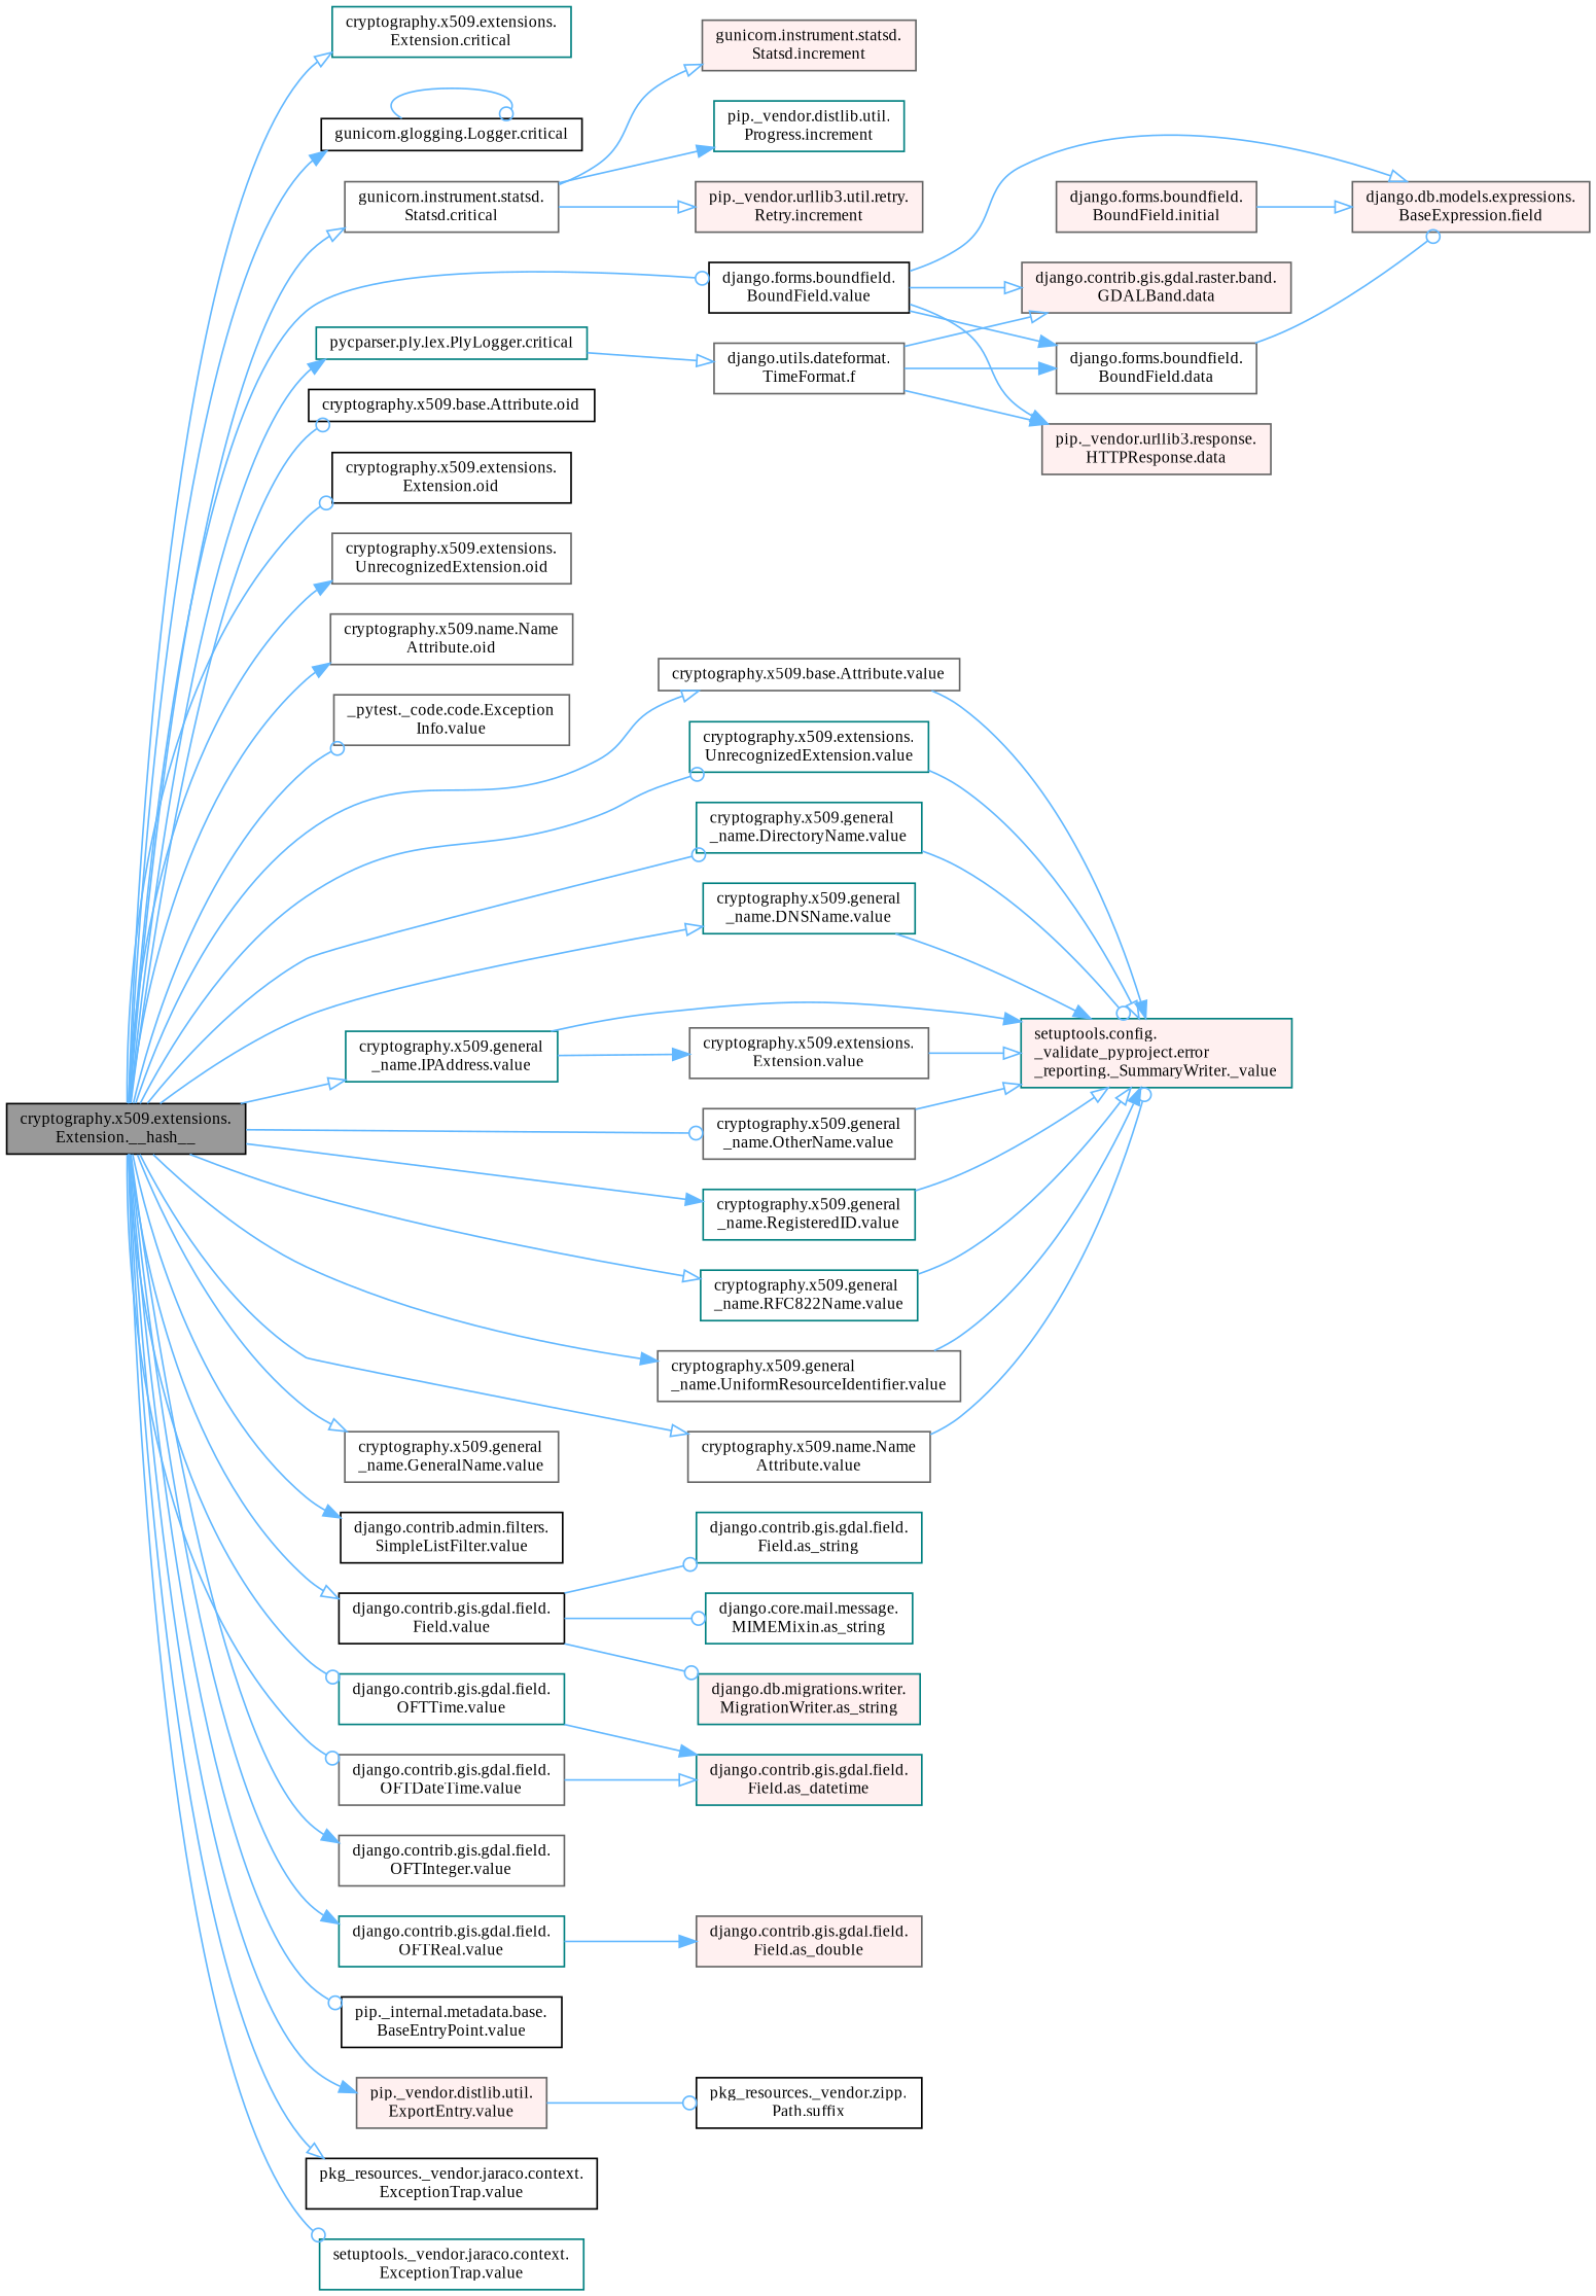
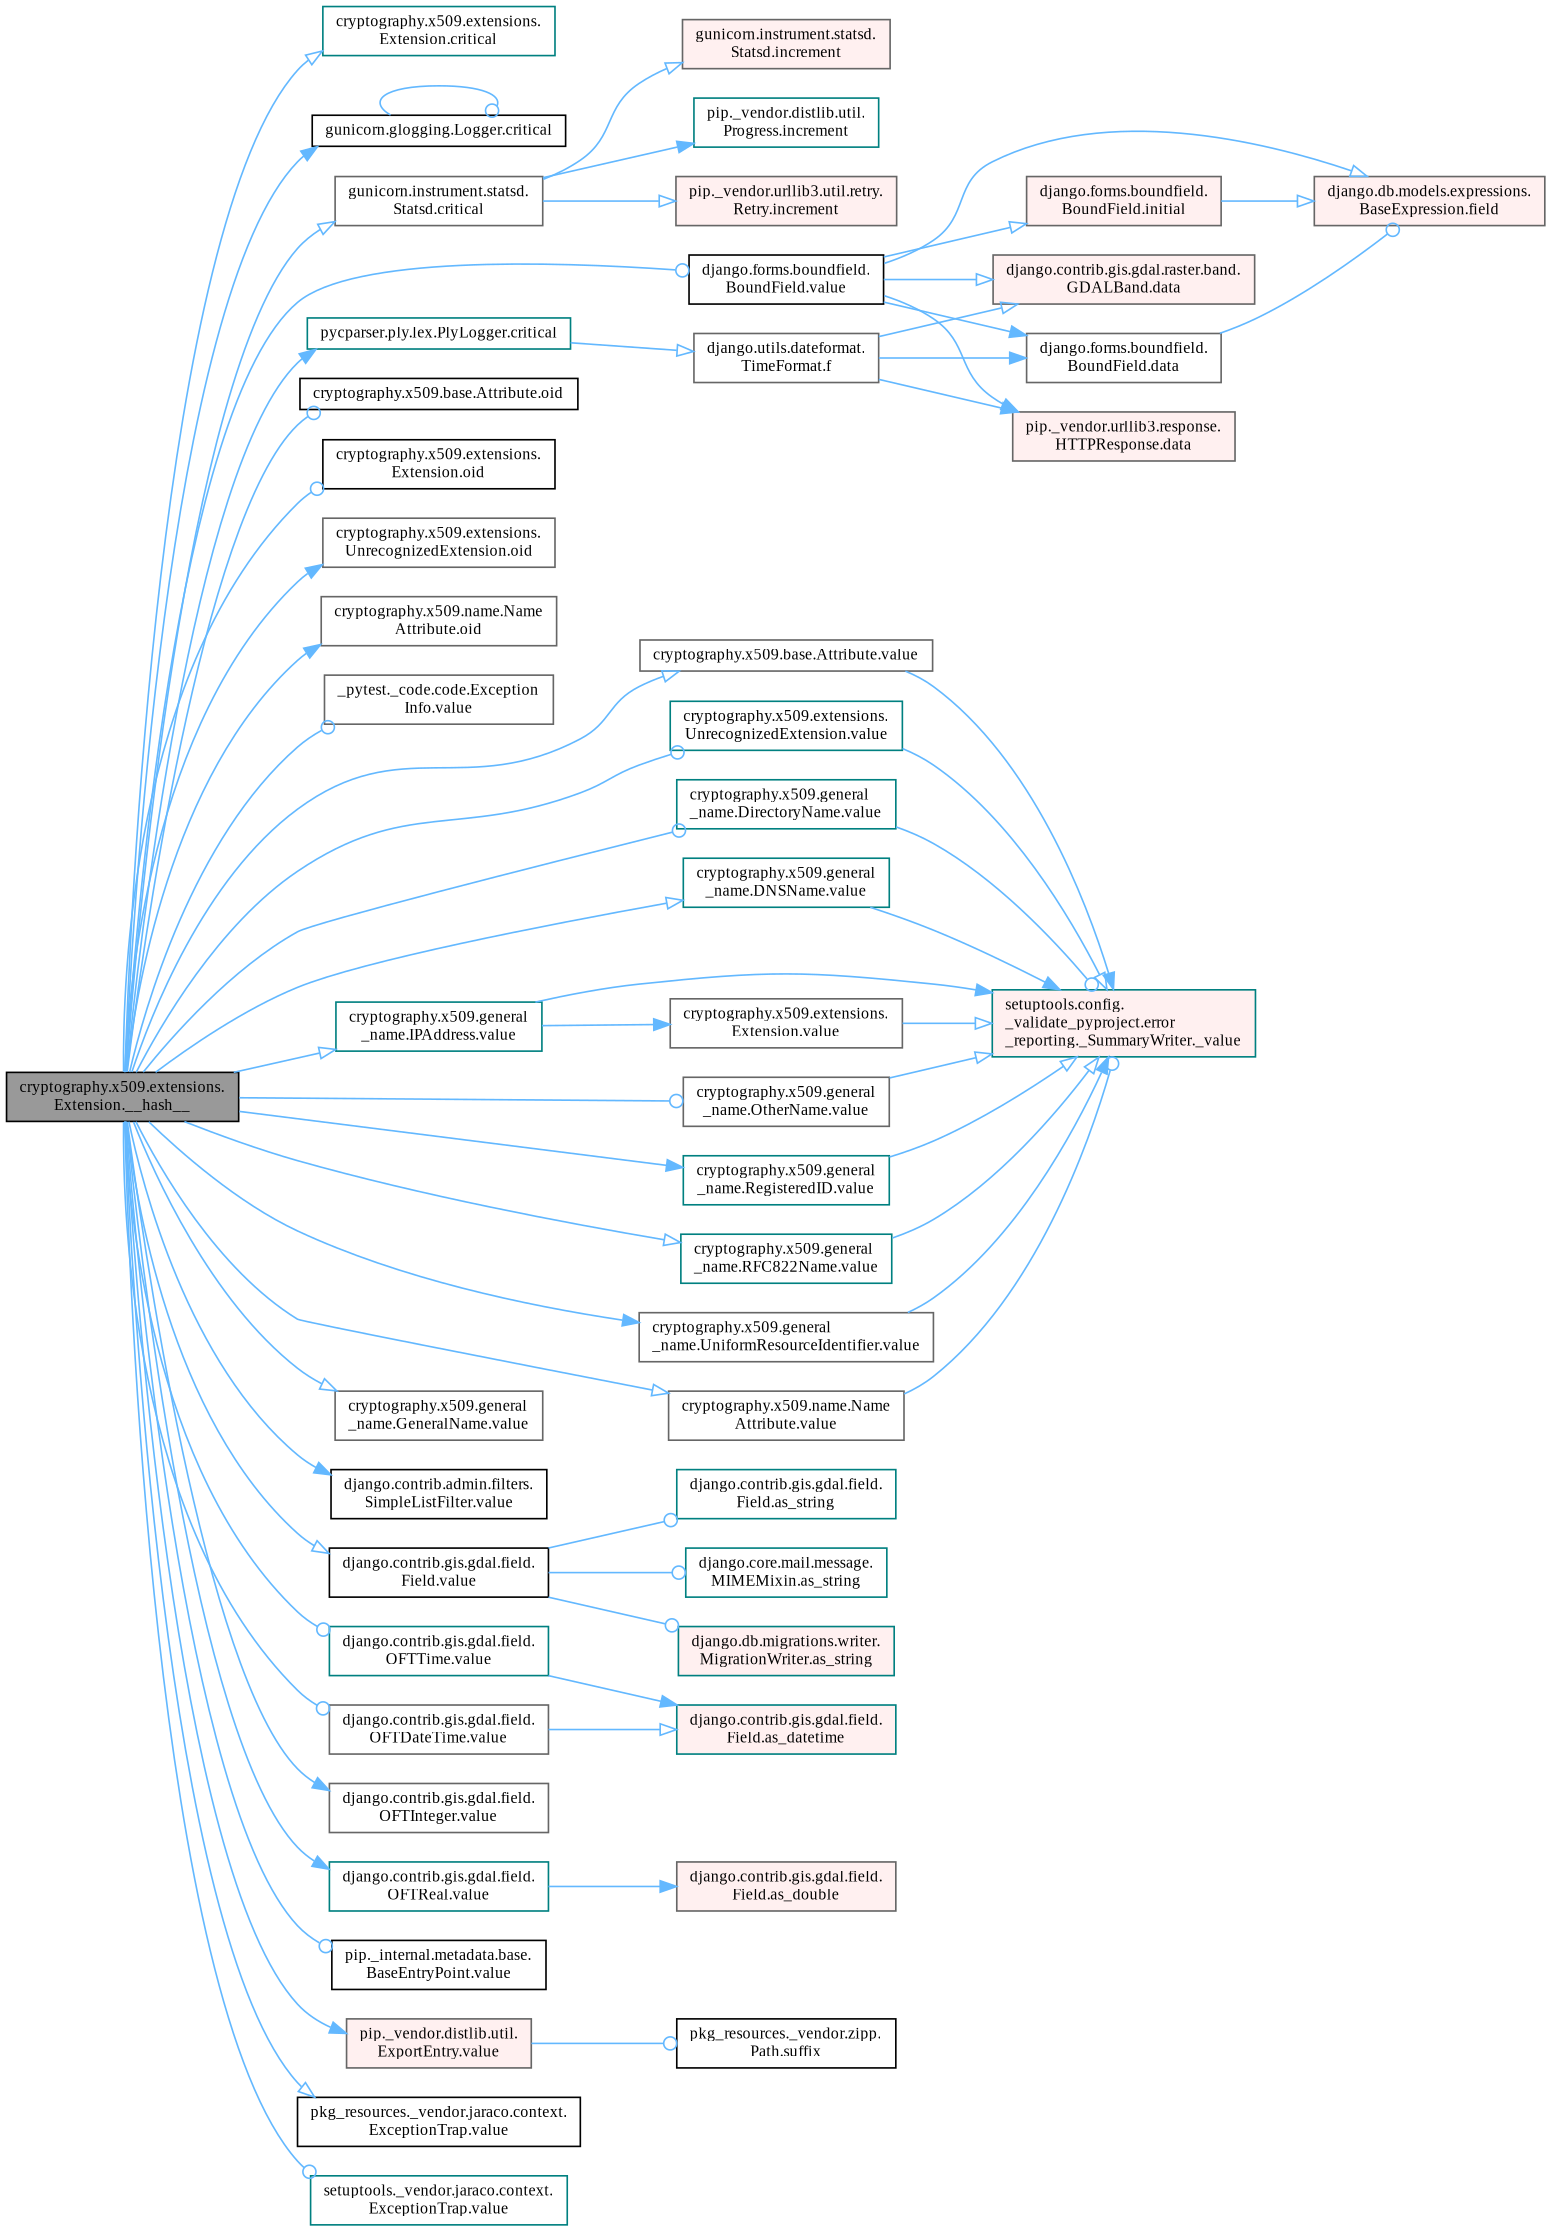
  digraph {
    fontname="Liberation Serif"
    rankdir=LR
    node [color=gray40 fillcolor=white fontname="Liberation Serif" fontsize=10 shape=box style=filled]
    edge [arrowhead=onormal color=steelblue1 fontname="Liberation Serif" fontsize=10 labelfontname=Helvetica labelfontsize=10 style=solid]
    n1 [color=black fillcolor=grey60 fontcolor=black height=0.2 label="cryptography.x509.extensions.\lExtension.__hash__" width=0.4]
    n2 [color=teal height=0.2 label="cryptography.x509.extensions.\lExtension.critical" width=0.4]
    n3 [color=black height=0.2 label="gunicorn.glogging.Logger.critical" width=0.4]
    n4 [height=0.2 label="gunicorn.instrument.statsd.\lStatsd.critical" width=0.4]
    n5 [color=teal height=0.2 label="pycparser.ply.lex.PlyLogger.critical" width=0.4]
    n6 [color=black height=0.2 label="cryptography.x509.base.Attribute.oid" width=0.4]
    n7 [color=black height=0.2 label="cryptography.x509.extensions.\lExtension.oid" width=0.4]
    n8 [height=0.2 label="cryptography.x509.extensions.\lUnrecognizedExtension.oid" width=0.4]
    n9 [height=0.2 label="cryptography.x509.name.Name\lAttribute.oid" width=0.4]
    n10 [height=0.2 label="_pytest._code.code.Exception\lInfo.value" width=0.4]
    n11 [height=0.2 label="cryptography.x509.base.Attribute.value" width=0.4]
    n12 [color=teal height=0.2 label="cryptography.x509.extensions.\lUnrecognizedExtension.value" width=0.4]
    n13 [color=teal height=0.2 label="cryptography.x509.general\l_name.DirectoryName.value" width=0.4]
    n14 [color=teal height=0.2 label="cryptography.x509.general\l_name.DNSName.value" width=0.4]
    n15 [height=0.2 label="cryptography.x509.general\l_name.GeneralName.value" width=0.4]
    n16 [color=teal height=0.2 label="cryptography.x509.general\l_name.IPAddress.value" width=0.4]
    n17 [height=0.2 label="cryptography.x509.general\l_name.OtherName.value" width=0.4]
    n18 [color=teal height=0.2 label="cryptography.x509.general\l_name.RegisteredID.value" width=0.4]
    n19 [color=teal height=0.2 label="cryptography.x509.general\l_name.RFC822Name.value" width=0.4]
    n20 [height=0.2 label="cryptography.x509.general\l_name.UniformResourceIdentifier.value" width=0.4]
    n21 [height=0.2 label="cryptography.x509.name.Name\lAttribute.value" width=0.4]
    n22 [color=black height=0.2 label="django.contrib.admin.filters.\lSimpleListFilter.value" width=0.4]
    n23 [color=black height=0.2 label="django.contrib.gis.gdal.field.\lField.value" width=0.4]
    n24 [height=0.2 label="django.contrib.gis.gdal.field.\lOFTDateTime.value" width=0.4]
    n25 [height=0.2 label="django.contrib.gis.gdal.field.\lOFTInteger.value" width=0.4]
    n26 [color=teal height=0.2 label="django.contrib.gis.gdal.field.\lOFTReal.value" width=0.4]
    n27 [color=teal height=0.2 label="django.contrib.gis.gdal.field.\lOFTTime.value" width=0.4]
    n28 [color=black height=0.2 label="django.forms.boundfield.\lBoundField.value" width=0.4]
    n29 [color=black height=0.2 label="pip._internal.metadata.base.\lBaseEntryPoint.value" width=0.4]
    n30 [fillcolor="#FFF0F0" height=0.2 label="pip._vendor.distlib.util.\lExportEntry.value" width=0.4]
    n31 [color=black height=0.2 label="pkg_resources._vendor.jaraco.context.\lExceptionTrap.value" width=0.4]
    n32 [color=teal height=0.2 label="setuptools._vendor.jaraco.context.\lExceptionTrap.value" width=0.4]
    n33 [fillcolor="#FFF0F0" height=0.2 label="gunicorn.instrument.statsd.\lStatsd.increment" width=0.4]
    n34 [color=teal height=0.2 label="pip._vendor.distlib.util.\lProgress.increment" width=0.4]
    n35 [fillcolor="#FFF0F0" height=0.2 label="pip._vendor.urllib3.util.retry.\lRetry.increment" width=0.4]
    n36 [height=0.2 label="django.utils.dateformat.\lTimeFormat.f" width=0.4]
    n37 [color=teal fillcolor="#FFF0F0" height=0.2 label="setuptools.config.\l_validate_pyproject.error\l_reporting._SummaryWriter._value" width=0.4]
    n38 [height=0.2 label="cryptography.x509.extensions.\lExtension.value" width=0.4]
    n39 [color=teal height=0.2 label="django.contrib.gis.gdal.field.\lField.as_string" width=0.4]
    n40 [color=teal height=0.2 label="django.core.mail.message.\lMIMEMixin.as_string" width=0.4]
    n41 [color=teal fillcolor="#FFF0F0" height=0.2 label="django.db.migrations.writer.\lMigrationWriter.as_string" width=0.4]
    n42 [color=teal fillcolor="#FFF0F0" height=0.2 label="django.contrib.gis.gdal.field.\lField.as_datetime" width=0.4]
    n43 [fillcolor="#FFF0F0" height=0.2 label="django.contrib.gis.gdal.field.\lField.as_double" width=0.4]
    n44 [fillcolor="#FFF0F0" height=0.2 label="django.contrib.gis.gdal.raster.band.\lGDALBand.data" width=0.4]
    n45 [height=0.2 label="django.forms.boundfield.\lBoundField.data" width=0.4]
    n46 [fillcolor="#FFF0F0" height=0.2 label="pip._vendor.urllib3.response.\lHTTPResponse.data" width=0.4]
    n47 [fillcolor="#FFF0F0" height=0.2 label="django.db.models.expressions.\lBaseExpression.field" width=0.4]
    n48 [fillcolor="#FFF0F0" height=0.2 label="django.forms.boundfield.\lBoundField.initial" width=0.4]
    n49 [color=black height=0.2 label="pkg_resources._vendor.zipp.\lPath.suffix" width=0.4]
    n1 -> n2
    n1 -> n3 [arrowhead=normal]
    n1 -> n4
    n1 -> n5 [arrowhead=normal]
    n1 -> n6 [arrowhead=odot]
    n1 -> n7 [arrowhead=odot]
    n1 -> n8 [arrowhead=normal]
    n1 -> n9 [arrowhead=normal]
    n1 -> n10 [arrowhead=odot]
    n1 -> n11
    n1 -> n12 [arrowhead=odot]
    n1 -> n13 [arrowhead=odot]
    n1 -> n14
    n1 -> n15
    n1 -> n16
    n1 -> n17 [arrowhead=odot]
    n1 -> n18 [arrowhead=normal]
    n1 -> n19
    n1 -> n20 [arrowhead=normal]
    n1 -> n21
    n1 -> n22 [arrowhead=normal]
    n1 -> n23
    n1 -> n24 [arrowhead=odot]
    n1 -> n25 [arrowhead=normal]
    n1 -> n26 [arrowhead=normal]
    n1 -> n27 [arrowhead=odot]
    n1 -> n28 [arrowhead=odot]
    n1 -> n29 [arrowhead=odot]
    n1 -> n30 [arrowhead=normal]
    n1 -> n31
    n1 -> n32 [arrowhead=odot]
    n3 -> n3 [arrowhead=odot]
    n4 -> n33
    n4 -> n34 [arrowhead=normal]
    n4 -> n35
    n5 -> n36
    n11 -> n37 [arrowhead=normal]
    n12 -> n37
    n13 -> n37 [arrowhead=odot]
    n14 -> n37 [arrowhead=normal]
    n16 -> n37 [arrowhead=normal]
    n16 -> n38 [arrowhead=normal]
    n17 -> n37
    n18 -> n37
    n19 -> n37
    n20 -> n37 [arrowhead=normal]
    n21 -> n37 [arrowhead=odot]
    n23 -> n39 [arrowhead=odot]
    n23 -> n40 [arrowhead=odot]
    n23 -> n41 [arrowhead=odot]
    n24 -> n42
    n26 -> n43 [arrowhead=normal]
    n27 -> n42 [arrowhead=normal]
    n28 -> n44
    n28 -> n45 [arrowhead=normal]
    n28 -> n46 [arrowhead=normal]
    n28 -> n47
+   n28 -> n48
    n30 -> n49 [arrowhead=odot]
    n36 -> n44
    n36 -> n45 [arrowhead=normal]
    n36 -> n46 [arrowhead=normal]
    n38 -> n37
    n45 -> n47 [arrowhead=odot]
    n48 -> n47
  }
